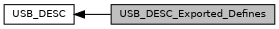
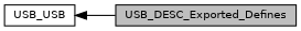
  digraph {
    rankdir=LR
    node [color=black fontname=Helvetica fontsize=10 shape=record style=filled]
-   n1 [fillcolor=white height=0.2 label=USB_DESC width=0.4]
+   n1 [fillcolor=white height=0.2 label=USB_USB width=0.4]
    n2 [fillcolor=grey75 fontcolor=black height=0.2 label=USB_DESC_Exported_Defines width=0.4]
    n1 -> n2 [dir=back fontname=Helvetica fontsize=10 labelfontname=Helvetica labelfontsize=10 shape=plaintext style=solid]
  }
